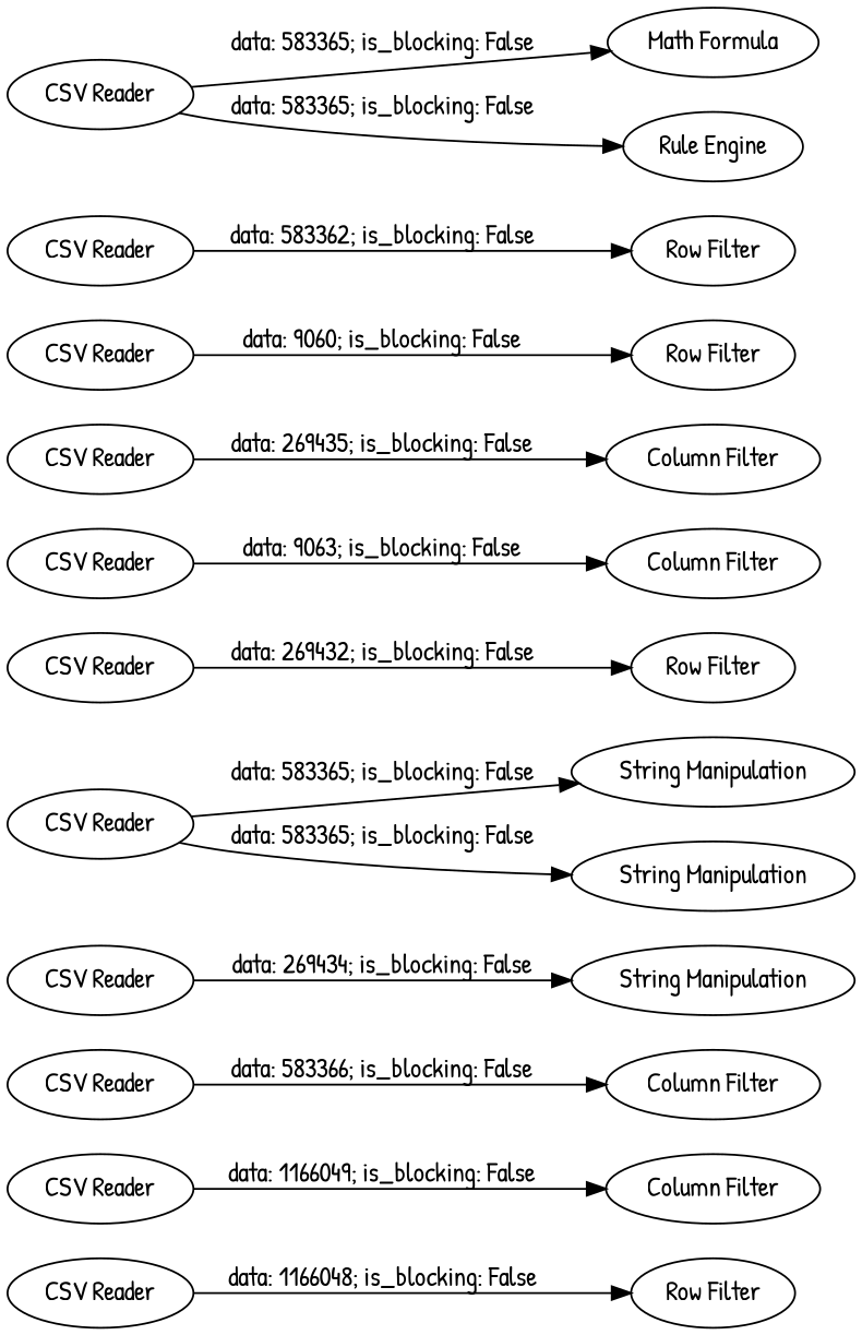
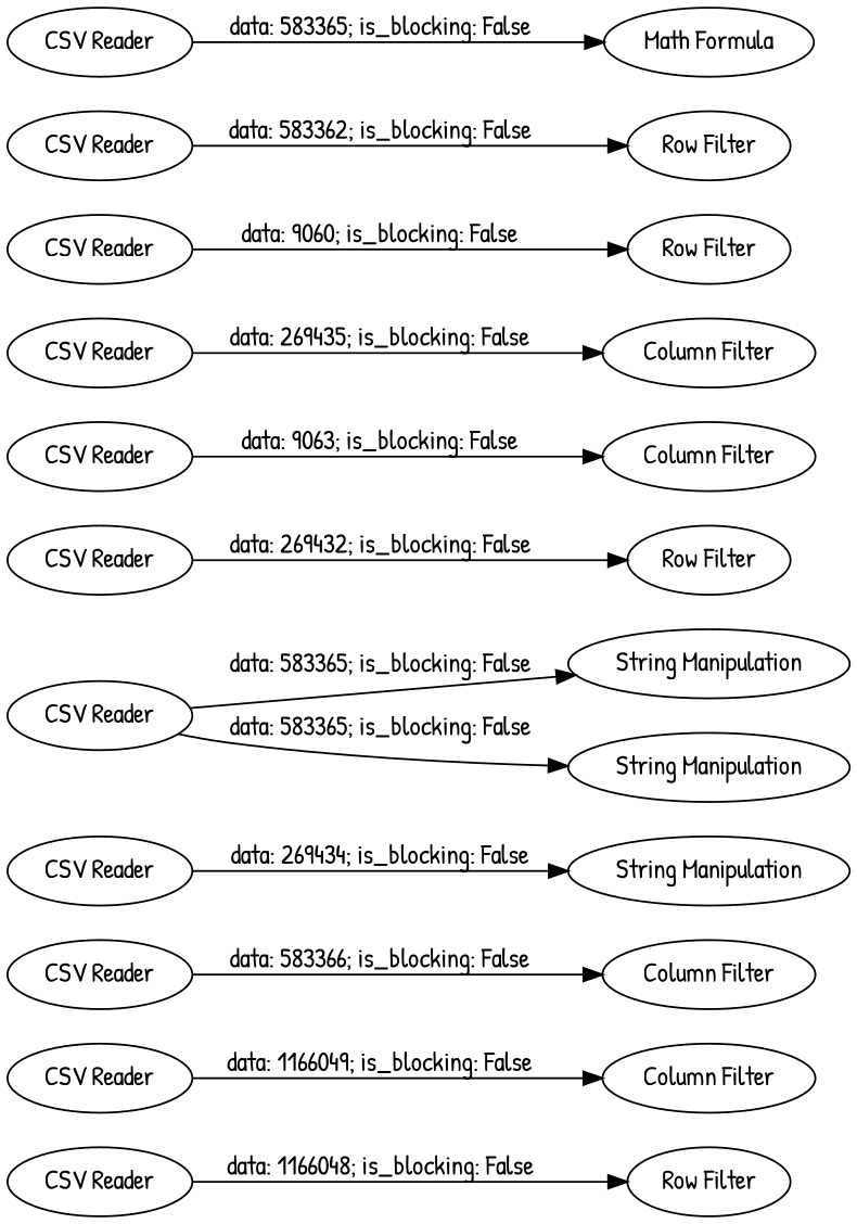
  digraph {
    rankdir=LR
    fontname="Patrick Hand"
    node [fontname="Patrick Hand"]
    edge [fontname="Patrick Hand"]
    n1 [label="CSV Reader"]
    n2 [label="Row Filter"]
    n3 [label="CSV Reader"]
    n4 [label="Column Filter"]
    n5 [label="Column Filter"]
    n6 [label="String Manipulation"]
    n7 [label="CSV Reader"]
    n8 [label="String Manipulation"]
    n9 [label="String Manipulation"]
    n10 [label="Row Filter"]
    n11 [label="Column Filter"]
    n12 [label="Column Filter"]
    n13 [label="Row Filter"]
    n14 [label="CSV Reader"]
    n15 [label="CSV Reader"]
    n16 [label="Row Filter"]
    n17 [label="CSV Reader"]
    n18 [label="CSV Reader"]
    n19 [label="CSV Reader"]
    n20 [label="CSV Reader"]
    n21 [label="Math Formula"]
    n22 [label="CSV Reader"]
-   n23 [label="Rule Engine"]
    n24 [label="CSV Reader"]
    n1 -> n2 [label="data: 1166048; is_blocking: False"]
    n3 -> n4 [label="data: 1166049; is_blocking: False"]
    n7 -> n8 [label="data: 583365; is_blocking: False"]
    n7 -> n9 [label="data: 583365; is_blocking: False"]
    n14 -> n10 [label="data: 269432; is_blocking: False"]
    n15 -> n11 [label="data: 9063; is_blocking: False"]
    n17 -> n12 [label="data: 269435; is_blocking: False"]
    n18 -> n5 [label="data: 583366; is_blocking: False"]
    n19 -> n13 [label="data: 9060; is_blocking: False"]
    n20 -> n6 [label="data: 269434; is_blocking: False"]
    n22 -> n16 [label="data: 583362; is_blocking: False"]
    n24 -> n21 [label="data: 583365; is_blocking: False"]
-   n24 -> n23 [label="data: 583365; is_blocking: False"]
  }
